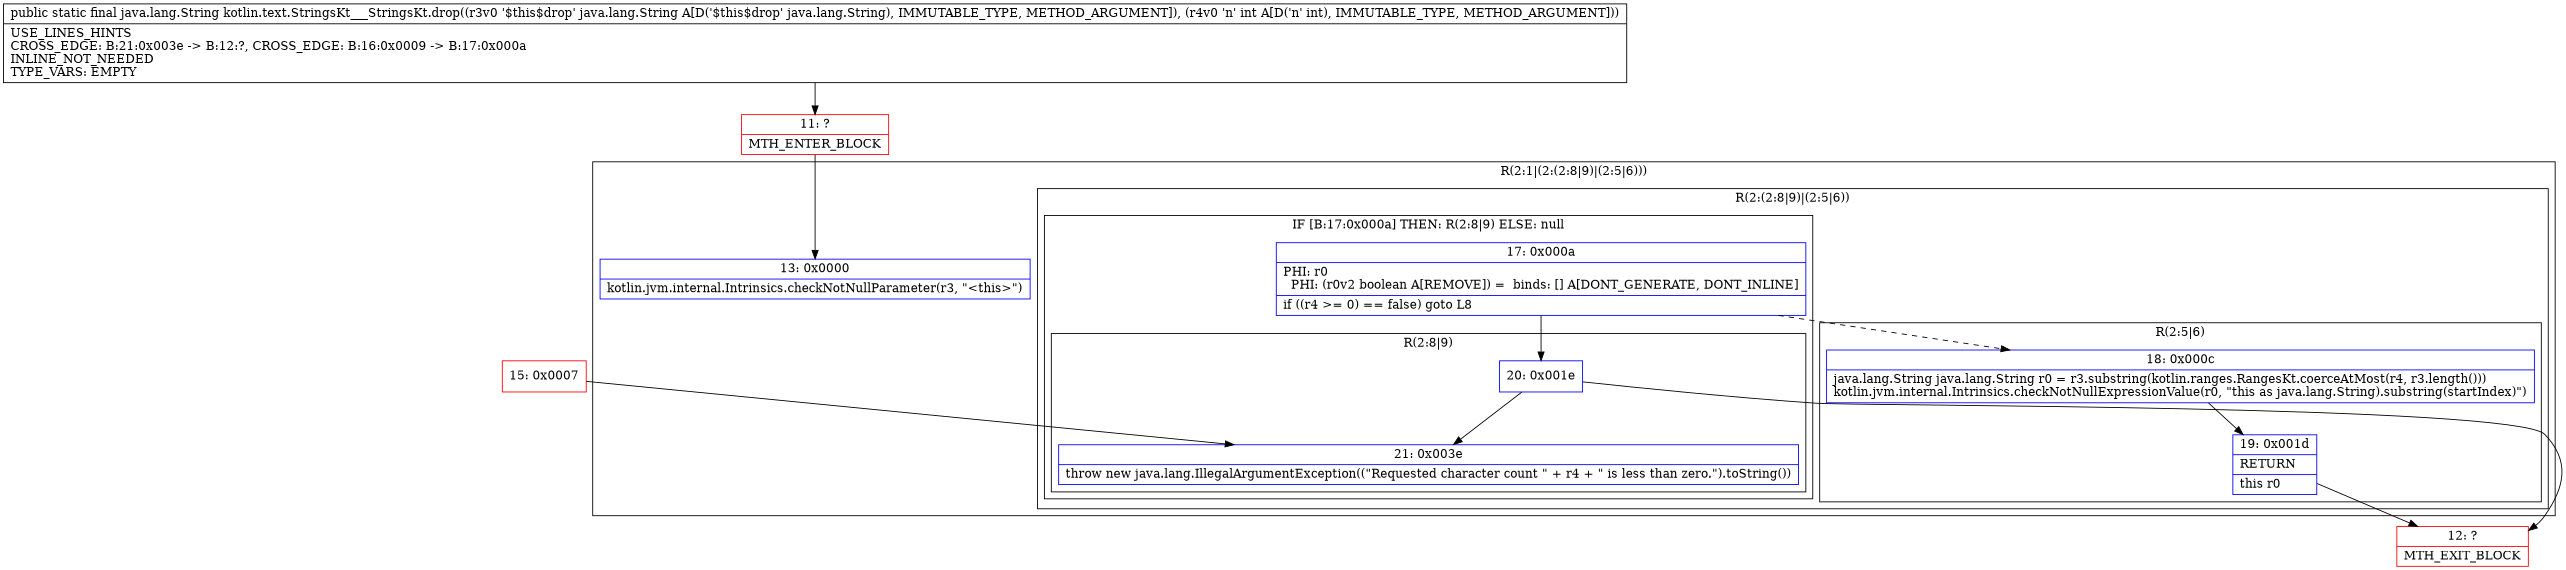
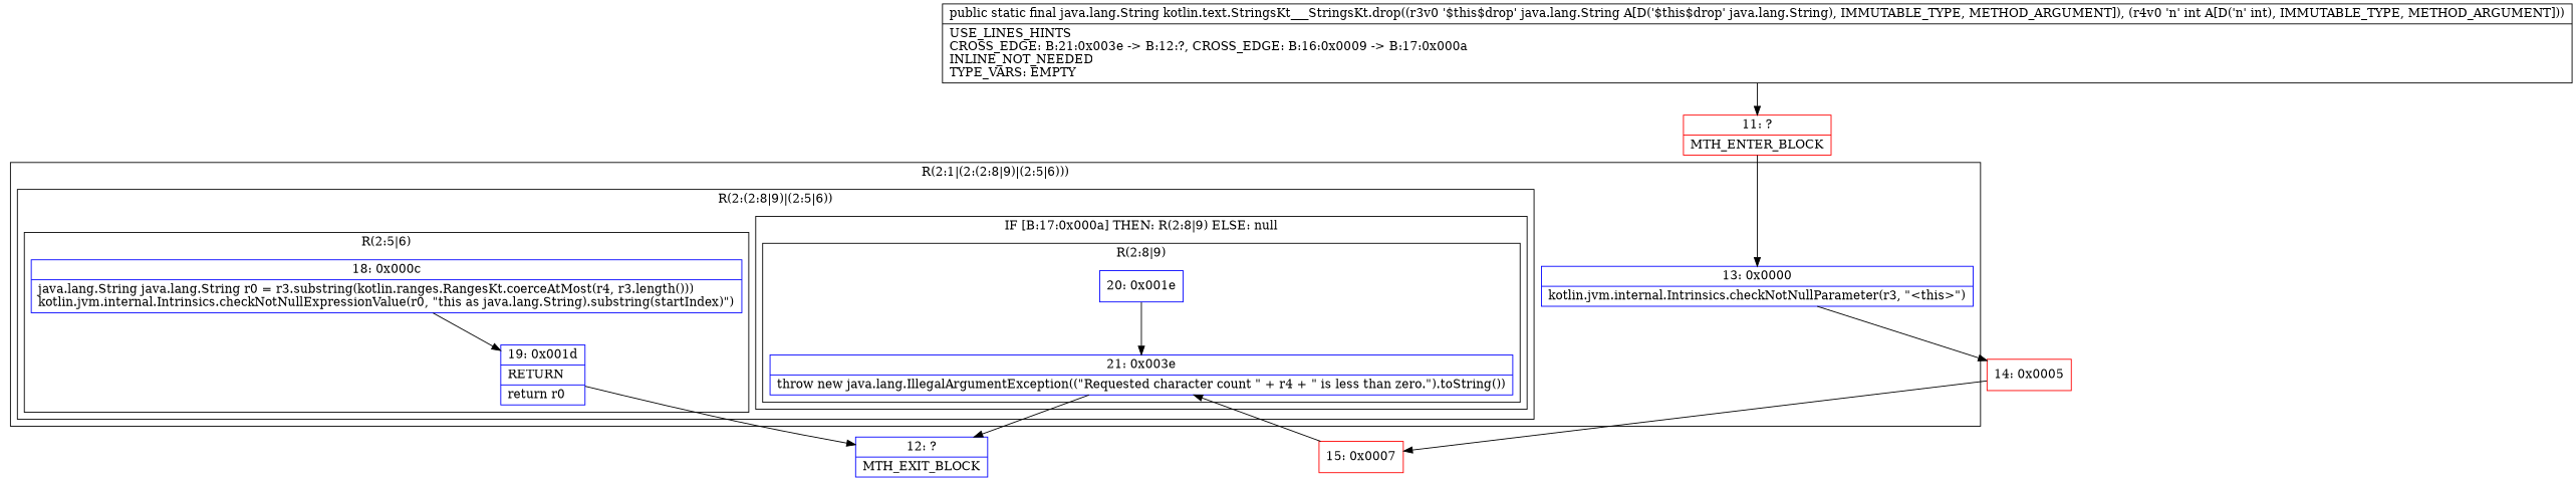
  digraph {
    node [color=blue shape=record]
    n1 [label="{20\:\ 0x001e}"]
    n2 [label="{21\:\ 0x003e|throw new java.lang.IllegalArgumentException((\"Requested character count \" + r4 + \" is less than zero.\").toString())\l}"]
-   n3 [label="{17\:\ 0x000a|PHI: r0 \l  PHI: (r0v2 boolean A[REMOVE]) =  binds: [] A[DONT_GENERATE, DONT_INLINE]\l|if ((r4 \>= 0) == false) goto L8\l}"]
    n4 [label="{18\:\ 0x000c|java.lang.String java.lang.String r0 = r3.substring(kotlin.ranges.RangesKt.coerceAtMost(r4, r3.length()))\lkotlin.jvm.internal.Intrinsics.checkNotNullExpressionValue(r0, \"this as java.lang.String).substring(startIndex)\")\l}"]
-   n5 [label="{19\:\ 0x001d|RETURN\l|this r0\l}"]
+   n5 [label="{19\:\ 0x001d|RETURN\l|return r0\l}"]
    n6 [label="{13\:\ 0x0000|kotlin.jvm.internal.Intrinsics.checkNotNullParameter(r3, \"\<this\>\")\l}"]
-   n7 [color=red label="{12\:\ ?|MTH_EXIT_BLOCK\l}"]
+   n7 [label="{12\:\ ?|MTH_EXIT_BLOCK\l}"]
+   n8 [color=red label="{14\:\ 0x0005}"]
    n9 [color=red label="{15\:\ 0x0007}"]
    n10 [color=red label="{11\:\ ?|MTH_ENTER_BLOCK\l}"]
    n11 [label="{public static final java.lang.String kotlin.text.StringsKt___StringsKt.drop((r3v0 '$this$drop' java.lang.String A[D('$this$drop' java.lang.String), IMMUTABLE_TYPE, METHOD_ARGUMENT]), (r4v0 'n' int A[D('n' int), IMMUTABLE_TYPE, METHOD_ARGUMENT]))  | USE_LINES_HINTS\lCROSS_EDGE: B:21:0x003e \-\> B:12:?, CROSS_EDGE: B:16:0x0009 \-\> B:17:0x000a\lINLINE_NOT_NEEDED\lTYPE_VARS: EMPTY\l}" color=""]
    subgraph cluster_1 {
      label="R(2:1|(2:(2:8|9)|(2:5|6)))"
      n6
      subgraph cluster_2 {
        label="R(2:(2:8|9)|(2:5|6))"
        subgraph cluster_3 {
          label="IF [B:17:0x000a] THEN: R(2:8|9) ELSE: null"
-         n3
          subgraph cluster_4 {
            label="R(2:8|9)"
            n1
            n2
          }
        }
        subgraph cluster_5 {
          label="R(2:5|6)"
          n4
          n5
        }
      }
    }
    n1 -> n2
-   n1 -> n7
-   n3 -> n1
-   n3 -> n4 [style=dashed]
+   n2 -> n7
    n4 -> n5
    n5 -> n7
+   n6 -> n8
+   n8 -> n9
    n9 -> n2
    n10 -> n6
    n11 -> n10
  }
